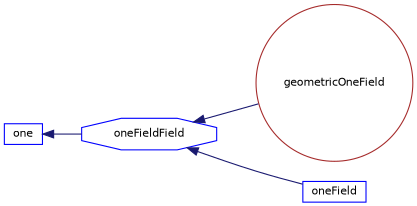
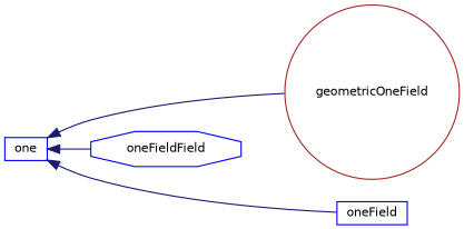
  digraph {
    rankdir=LR
    node [color=blue fontname=Helvetica fontsize=10 shape=box]
    edge [color=midnightblue dir=back fontname=Helvetica fontsize=10 labelfontname=Helvetica labelfontsize=10 style=solid]
    n1 [height=0.2 label=one width=0.4]
    n2 [color=brown height=0.2 label=geometricOneField shape=circle width=0.4]
    n3 [height=0.2 label=oneField width=0.4]
    n4 [height=0.2 label=oneFieldField shape=octagon width=0.4]
-   n4 -> n2
-   n4 -> n3
+   n1 -> n2
+   n1 -> n3
    n1 -> n4
  }
